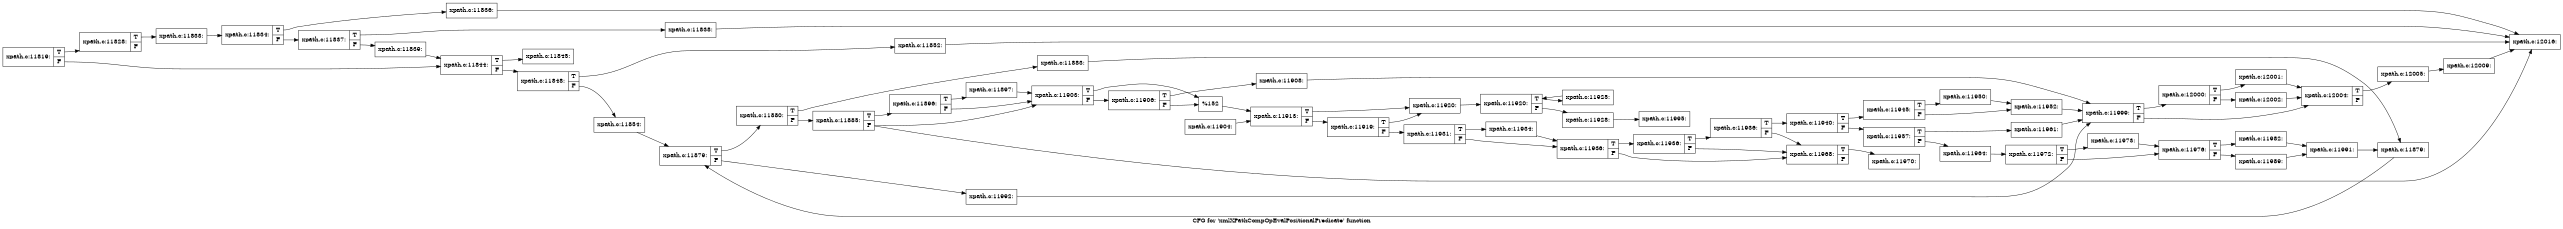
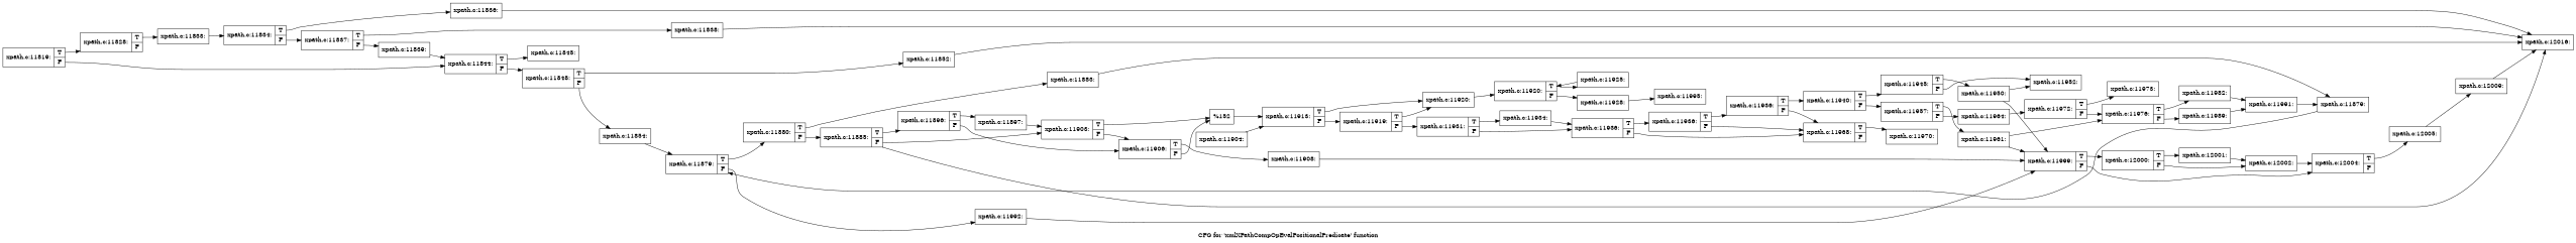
  digraph {
    label="CFG for 'xmlXPathCompOpEvalPositionalPredicate' function"
    rankdir=LR
    node [shape=record]
    n1 [label="{xpath.c:11819:|{<s0>T|<s1>F}}"]
    n2 [label="{xpath.c:11828:|{<s0>T|<s1>F}}"]
    n3 [label="{xpath.c:11844:|{<s0>T|<s1>F}}"]
    n4 [label="{xpath.c:11833:}"]
    n5 [label="{xpath.c:11845:}"]
    n6 [label="{xpath.c:11848:|{<s0>T|<s1>F}}"]
    n7 [label="{xpath.c:11834:|{<s0>T|<s1>F}}"]
    n8 [label="{xpath.c:11836:}"]
    n9 [label="{xpath.c:11837:|{<s0>T|<s1>F}}"]
    n10 [label="{xpath.c:11852:}"]
    n11 [label="{xpath.c:11854:}"]
    n12 [label="{xpath.c:12016:}"]
    n13 [label="{xpath.c:11838:}"]
    n14 [label="{xpath.c:11839:}"]
    n15 [label="{xpath.c:11879:|{<s0>T|<s1>F}}"]
    n16 [label="{xpath.c:11880:|{<s0>T|<s1>F}}"]
    n17 [label="{xpath.c:11992:}"]
    n18 [label="{xpath.c:11883:}"]
    n19 [label="{xpath.c:11885:|{<s0>T|<s1>F}}"]
    n20 [label="{xpath.c:11999:|{<s0>T|<s1>F}}"]
    n21 [label="{xpath.c:11879:}"]
    n22 [label="{xpath.c:11896:|{<s0>T|<s1>F}}"]
    n23 [label="{xpath.c:11903:|{<s0>T|<s1>F}}"]
    n24 [label="{xpath.c:12000:|{<s0>T|<s1>F}}"]
    n25 [label="{xpath.c:12004:|{<s0>T|<s1>F}}"]
    n26 [label="{xpath.c:11897:}"]
    n27 [label="{xpath.c:11906:|{<s0>T|<s1>F}}"]
    n28 [label="{%152}"]
    n29 [label="{xpath.c:11904:}"]
    n30 [label="{xpath.c:11913:|{<s0>T|<s1>F}}"]
    n31 [label="{xpath.c:11908:}"]
    n32 [label="{xpath.c:11920:}"]
    n33 [label="{xpath.c:11919:|{<s0>T|<s1>F}}"]
    n34 [label="{xpath.c:11920:|{<s0>T|<s1>F}}"]
    n35 [label="{xpath.c:11931:|{<s0>T|<s1>F}}"]
    n36 [label="{xpath.c:12001:}"]
    n37 [label="{xpath.c:12002:}"]
    n38 [label="{xpath.c:12005:}"]
    n39 [label="{xpath.c:11925:}"]
    n40 [label="{xpath.c:11928:}"]
    n41 [label="{xpath.c:11934:}"]
    n42 [label="{xpath.c:11936:|{<s0>T|<s1>F}}"]
    n43 [label="{xpath.c:11936:|{<s0>T|<s1>F}}"]
    n44 [label="{xpath.c:11968:|{<s0>T|<s1>F}}"]
    n45 [label="{xpath.c:11995:}"]
    n46 [label="{xpath.c:11936:|{<s0>T|<s1>F}}"]
    n47 [label="{xpath.c:11970:}"]
    n48 [label="{xpath.c:11940:|{<s0>T|<s1>F}}"]
    n49 [label="{xpath.c:11945:|{<s0>T|<s1>F}}"]
    n50 [label="{xpath.c:11957:|{<s0>T|<s1>F}}"]
    n51 [label="{xpath.c:11950:}"]
    n52 [label="{xpath.c:11952:}"]
    n53 [label="{xpath.c:11961:}"]
    n54 [label="{xpath.c:11964:}"]
    n55 [label="{xpath.c:11972:|{<s0>T|<s1>F}}"]
    n56 [label="{xpath.c:11973:}"]
    n57 [label="{xpath.c:11976:|{<s0>T|<s1>F}}"]
    n58 [label="{xpath.c:11982:}"]
    n59 [label="{xpath.c:11989:}"]
    n60 [label="{xpath.c:11991:}"]
    n61 [label="{xpath.c:12009:}"]
    n1 -> n2 [tailport=s0]
    n1 -> n3 [tailport=s1]
    n2 -> n4 [tailport=s0]
    n3 -> n5 [tailport=s0]
    n3 -> n6 [tailport=s1]
    n4 -> n7
    n6 -> n10 [tailport=s0]
    n6 -> n11 [tailport=s1]
    n7 -> n8 [tailport=s0]
    n7 -> n9 [tailport=s1]
    n8 -> n12
    n9 -> n13 [tailport=s0]
    n9 -> n14 [tailport=s1]
    n10 -> n12
    n11 -> n15
    n13 -> n12
    n14 -> n3
    n15 -> n16 [tailport=s0]
    n15 -> n17 [tailport=s1]
    n16 -> n18 [tailport=s0]
    n16 -> n19 [tailport=s1]
    n17 -> n20
    n18 -> n21
    n19 -> n12
    n19 -> n22 [tailport=s0]
    n19 -> n23 [tailport=s1]
    n20 -> n24 [tailport=s0]
    n20 -> n25 [tailport=s1]
    n21 -> n15
-   n22 -> n23 [tailport=s1]
+   n22 -> n27 [tailport=s1]
    n22 -> n26 [tailport=s0]
    n23 -> n27 [tailport=s1]
    n23 -> n28 [tailport=s0]
    n24 -> n36 [tailport=s0]
    n24 -> n37 [tailport=s1]
    n25 -> n38 [tailport=s0]
    n26 -> n23
    n27 -> n28 [tailport=s1]
    n27 -> n31 [tailport=s0]
    n28 -> n30
    n29 -> n30
    n30 -> n32 [tailport=s0]
    n30 -> n33 [tailport=s1]
    n31 -> n20
    n32 -> n34
    n33 -> n32 [tailport=s0]
    n33 -> n35 [tailport=s1]
    n34 -> n39 [tailport=s0]
    n34 -> n40 [tailport=s1]
    n35 -> n41 [tailport=s0]
    n35 -> n42 [tailport=s1]
-   n36 -> n25
+   n36 -> n37
    n37 -> n25
    n38 -> n61
    n39 -> n34
    n40 -> n45
    n41 -> n42
    n42 -> n43 [tailport=s0]
    n42 -> n44 [tailport=s1]
    n43 -> n44 [tailport=s1]
    n43 -> n46 [tailport=s0]
    n44 -> n47 [tailport=s0]
    n46 -> n44 [tailport=s1]
    n46 -> n48 [tailport=s0]
    n48 -> n49 [tailport=s0]
    n48 -> n50 [tailport=s1]
    n49 -> n51 [tailport=s0]
    n49 -> n52 [tailport=s1]
    n50 -> n53 [tailport=s0]
    n50 -> n54 [tailport=s1]
    n51 -> n52
-   n52 -> n20
+   n51 -> n20
    n53 -> n20
    n54 -> n55
    n55 -> n56 [tailport=s0]
    n55 -> n57 [tailport=s1]
-   n56 -> n57
+   n53 -> n57
    n57 -> n58 [tailport=s0]
    n57 -> n59 [tailport=s1]
    n58 -> n60
    n59 -> n60
    n60 -> n21
    n61 -> n12
  }
